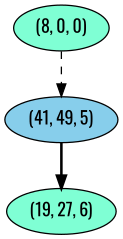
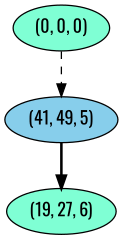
  digraph {
    fontname=Oswald
    node [fillcolor=aquamarine fontname=Oswald style=filled]
    edge [fontname=Oswald]
    "(41, 49, 5)" [fillcolor=skyblue]
-   "(0, 0, 0)" [label="(8, 0, 0)"]
+   "(0, 0, 0)"
    "(19, 27, 6)"
    "(41, 49, 5)" -> "(19, 27, 6)" [style=bold]
    "(0, 0, 0)" -> "(41, 49, 5)" [style=dashed]
  }
